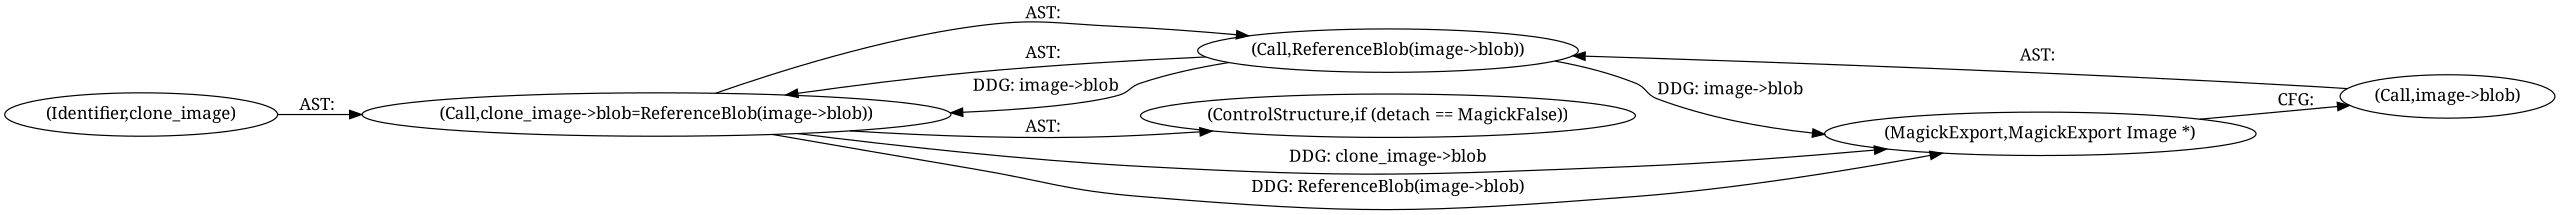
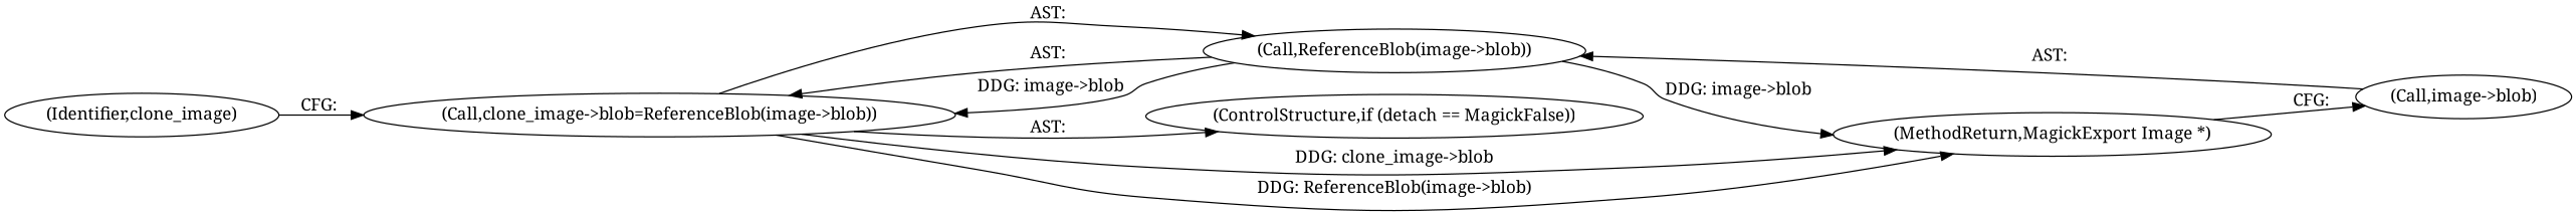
  digraph {
    fontname="Noto Serif"
    rankdir=LR
    node [fontname="Noto Serif"]
    edge [fontname="Noto Serif"]
    n1 [label="(Call,clone_image->blob=ReferenceBlob(image->blob))"]
    n2 [label="(Call,ReferenceBlob(image->blob))"]
    n3 [label="(ControlStructure,if (detach == MagickFalse))"]
-   n4 [label="(MagickExport,MagickExport Image *)"]
+   n4 [label="(MethodReturn,MagickExport Image *)"]
    n5 [label="(Call,image->blob)"]
    n6 [label="(Identifier,clone_image)"]
    n1 -> n2 [label="AST: "]
    n1 -> n3 [label="AST: "]
    n1 -> n4 [label="DDG: clone_image->blob"]
    n1 -> n4 [label="DDG: ReferenceBlob(image->blob)"]
    n2 -> n1 [label="AST: "]
    n2 -> n1 [label="DDG: image->blob"]
    n2 -> n4 [label="DDG: image->blob"]
    n4 -> n5 [label="CFG: "]
    n5 -> n2 [label="AST: "]
-   n6 -> n1 [label="AST: "]
+   n6 -> n1 [label="CFG: "]
  }
